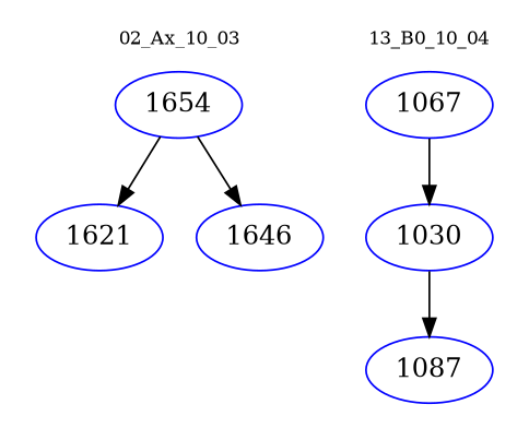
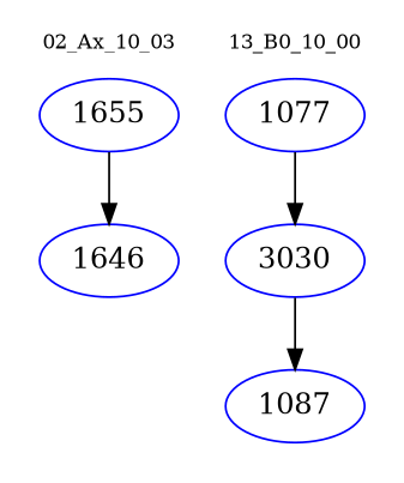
  digraph {
    node [color=blue]
    edge [color=black]
-   n1 [label=1654]
-   n2 [label=1621]
+   n1 [label=1655]
    n3 [label=1646]
-   n4 [label=1067]
-   n5 [label=1030]
+   n4 [label=1077]
+   n5 [label=3030]
    n6 [label=1087]
    subgraph cluster_1 {
      color=white
      fontsize=10
      label="02_Ax_10_03"
      n1
-     n2
      n3
    }
    subgraph cluster_2 {
      color=white
      fontsize=10
-     label="13_B0_10_04"
+     label="13_B0_10_00"
      n4
      n5
      n6
    }
-   n1 -> n2
    n1 -> n3
    n4 -> n5
    n5 -> n6
  }
